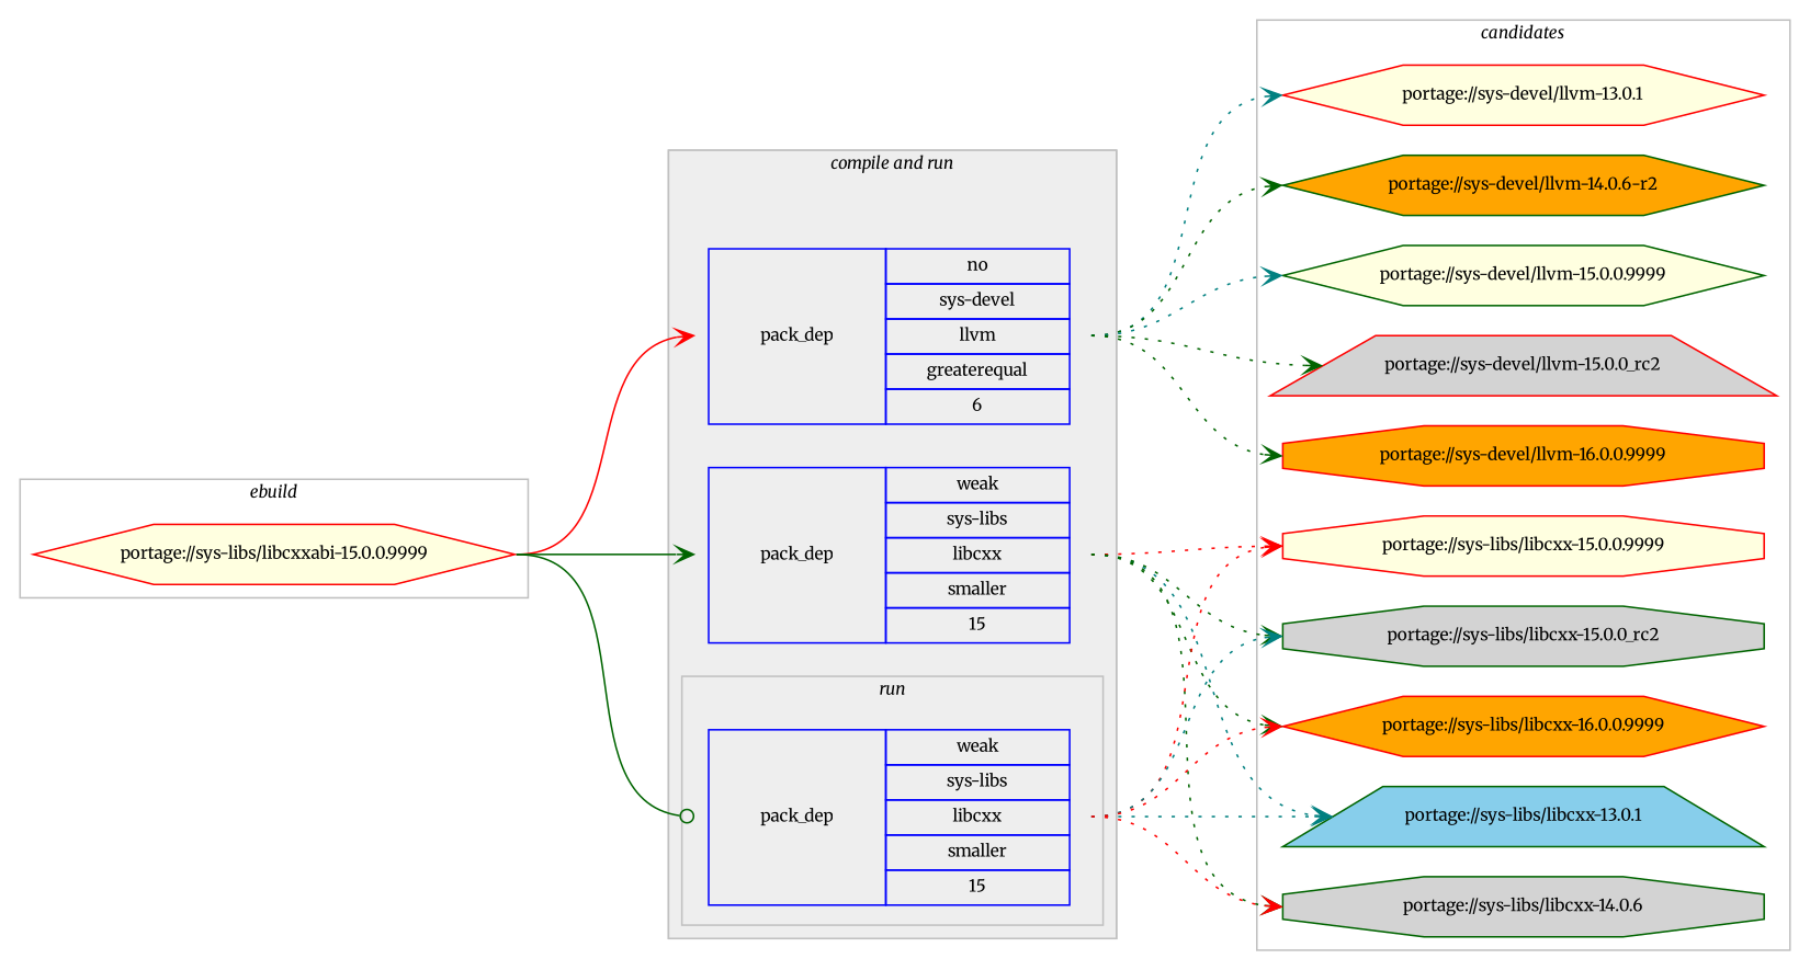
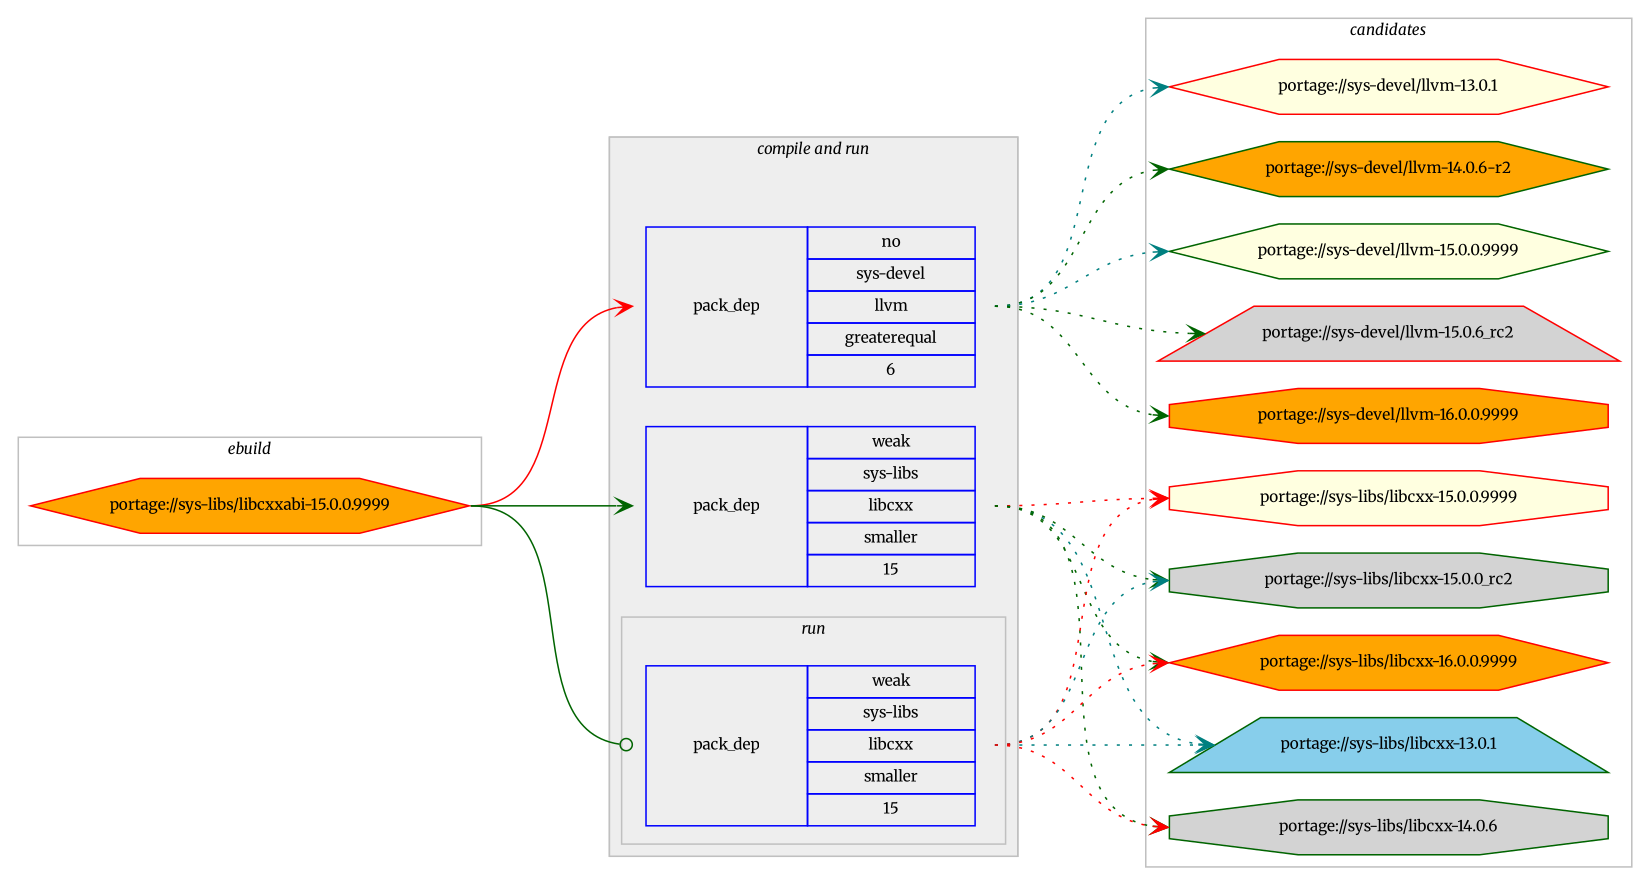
  digraph {
    compound=true
    concentrate=true
    fontname=Merriweather
    fontsize=10
    newrank=true
    rankdir=LR
    ranksep=1.5
    node [color=red fillcolor=lightyellow fontname=Merriweather fontsize=10 shape=hexagon style=filled]
    edge [arrowhead=vee color=darkgreen fontname=Merriweather headport=w style=dotted tailport=e weight=100]
-   n1 [label="portage://sys-libs/libcxxabi-15.0.0.9999" width=4]
+   n1 [fillcolor=orange label="portage://sys-libs/libcxxabi-15.0.0.9999" width=4]
    n2 [color=blue label=<<TABLE BORDER="0" CELLBORDER="1" CELLSPACING="0" CELLPADDING="4" WIDTH="220"><TR><TD ROWSPAN="6" CELLPADDING="30">pack_dep</TD></TR><TR><TD WIDTH="110">no</TD></TR><TR><TD>sys-devel</TD></TR><TR><TD>llvm</TD></TR><TR><TD>greaterequal</TD></TR><TR><TD>6</TD></TR></TABLE>> shape=none fillcolor="" style=""]
    n3 [color=blue label=<<TABLE BORDER="0" CELLBORDER="1" CELLSPACING="0" CELLPADDING="4" WIDTH="220"><TR><TD ROWSPAN="6" CELLPADDING="30">pack_dep</TD></TR><TR><TD WIDTH="110">weak</TD></TR><TR><TD>sys-libs</TD></TR><TR><TD>libcxx</TD></TR><TR><TD>smaller</TD></TR><TR><TD>15</TD></TR></TABLE>> shape=none fillcolor="" style=""]
    n4 [color=blue label=<<TABLE BORDER="0" CELLBORDER="1" CELLSPACING="0" CELLPADDING="4" WIDTH="220"><TR><TD ROWSPAN="6" CELLPADDING="30">pack_dep</TD></TR><TR><TD WIDTH="110">weak</TD></TR><TR><TD>sys-libs</TD></TR><TR><TD>libcxx</TD></TR><TR><TD>smaller</TD></TR><TR><TD>15</TD></TR></TABLE>> shape=none fillcolor="" style=""]
    n5 [label="portage://sys-devel/llvm-13.0.1" width=4]
    n6 [color=darkgreen fillcolor=orange label="portage://sys-devel/llvm-14.0.6-r2" width=4]
    n7 [color=darkgreen label="portage://sys-devel/llvm-15.0.0.9999" width=4]
-   n8 [fillcolor=lightgrey label="portage://sys-devel/llvm-15.0.0_rc2" shape=trapezium width=4]
+   n8 [fillcolor=lightgrey label="portage://sys-devel/llvm-15.0.6_rc2" shape=trapezium width=4]
    n9 [fillcolor=orange label="portage://sys-devel/llvm-16.0.0.9999" shape=octagon width=4]
    n10 [color=darkgreen fillcolor=skyblue label="portage://sys-libs/libcxx-13.0.1" shape=trapezium width=4]
    n11 [color=darkgreen fillcolor=lightgrey label="portage://sys-libs/libcxx-14.0.6" shape=octagon width=4]
    n12 [label="portage://sys-libs/libcxx-15.0.0.9999" shape=octagon width=4]
    n13 [color=darkgreen fillcolor=lightgrey label="portage://sys-libs/libcxx-15.0.0_rc2" shape=octagon width=4]
    n14 [fillcolor=orange label="portage://sys-libs/libcxx-16.0.0.9999" width=4]
    subgraph cluster_1 {
      color=gray
      label=<<i>dependencies</i>>
      subgraph cluster_2 {
        color=gray
        fillcolor="#eeeeee"
        label=<<i>compile</i>>
        style=filled
        subgraph sub_3 {
          color=gray
          fillcolor="#eeeeee"
          label=<<i>compile</i>>
          style=filled
          n2
        }
        subgraph sub_4 {
          color=gray
          fillcolor="#eeeeee"
          label=<<i>compile</i>>
          style=filled
          n3
        }
      }
      subgraph cluster_5 {
        color=gray
        fillcolor="#eeeeee"
        label=<<i>compile and run</i>>
        style=filled
      }
      subgraph cluster_6 {
        color=gray
        fillcolor="#eeeeee"
        label=<<i>run</i>>
        style=filled
        subgraph sub_7 {
          color=gray
          fillcolor="#eeeeee"
          label=<<i>run</i>>
          style=filled
          n4
        }
      }
    }
    subgraph cluster_8 {
      color=gray
      label=<<i>ebuild</i>>
      rank=same
      n1
    }
    subgraph cluster_9 {
      color=gray
      label=<<i>candidates</i>>
      rank=same
      subgraph sub_10 {
        color=black
        label=<<i>candidates</i>>
        nodesep=1
        rank=same
        n5
        n6
        n7
        n8
        n9
      }
      subgraph sub_11 {
        color=black
        label=<<i>candidates</i>>
        nodesep=1
        rank=same
        n10
        n11
        n12
        n13
        n14
      }
      subgraph sub_12 {
        color=black
        label=<<i>candidates</i>>
        nodesep=1
        rank=same
        n10
        n11
        n12
        n13
        n14
      }
    }
    n1 -> n2 [color=red style=solid weight=20]
    n1 -> n3 [style=solid weight=20]
    n1 -> n4 [arrowhead=odot style=solid weight=20]
    n2 -> n5 [color=teal]
    n2 -> n6
    n2 -> n7 [color=teal]
    n2 -> n8
    n2 -> n9
    n3 -> n10 [color=teal]
    n3 -> n11
    n3 -> n12 [color=red]
    n3 -> n13
    n3 -> n14
    n4 -> n10 [color=teal]
    n4 -> n11 [color=red]
    n4 -> n12 [color=red]
    n4 -> n13 [color=teal]
    n4 -> n14 [color=red]
  }
